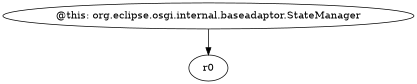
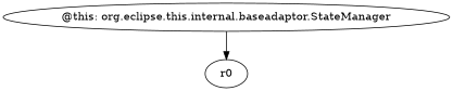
  digraph {
-   n1 [label="@this: org.eclipse.osgi.internal.baseadaptor.StateManager"]
+   n1 [label="@this: org.eclipse.this.internal.baseadaptor.StateManager"]
    n2 [label=r0]
    n1 -> n2
  }
